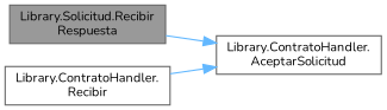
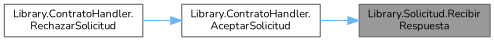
  digraph {
    fontname=Nunito
    rankdir=RL
    node [color=grey40 fillcolor=white fontname=Nunito fontsize=10 shape=box style=filled]
    edge [color=steelblue1 dir=back fontname=Nunito fontsize=10 labelfontname=Helvetica labelfontsize=10 style=solid]
    n1 [color=gray40 fillcolor=grey60 fontcolor=black height=0.2 label="Library.Solicitud.Recibir\lRespuesta" width=0.4]
    n2 [height=0.2 label="Library.ContratoHandler.\lAceptarSolicitud" width=0.4]
-   n3 [height=0.2 label="Library.ContratoHandler.\lRecibir" width=0.4]
-   n2 -> n1
+   n3 [height=0.2 label="Library.ContratoHandler.\lRechazarSolicitud" width=0.4]
+   n1 -> n2
    n2 -> n3
  }
